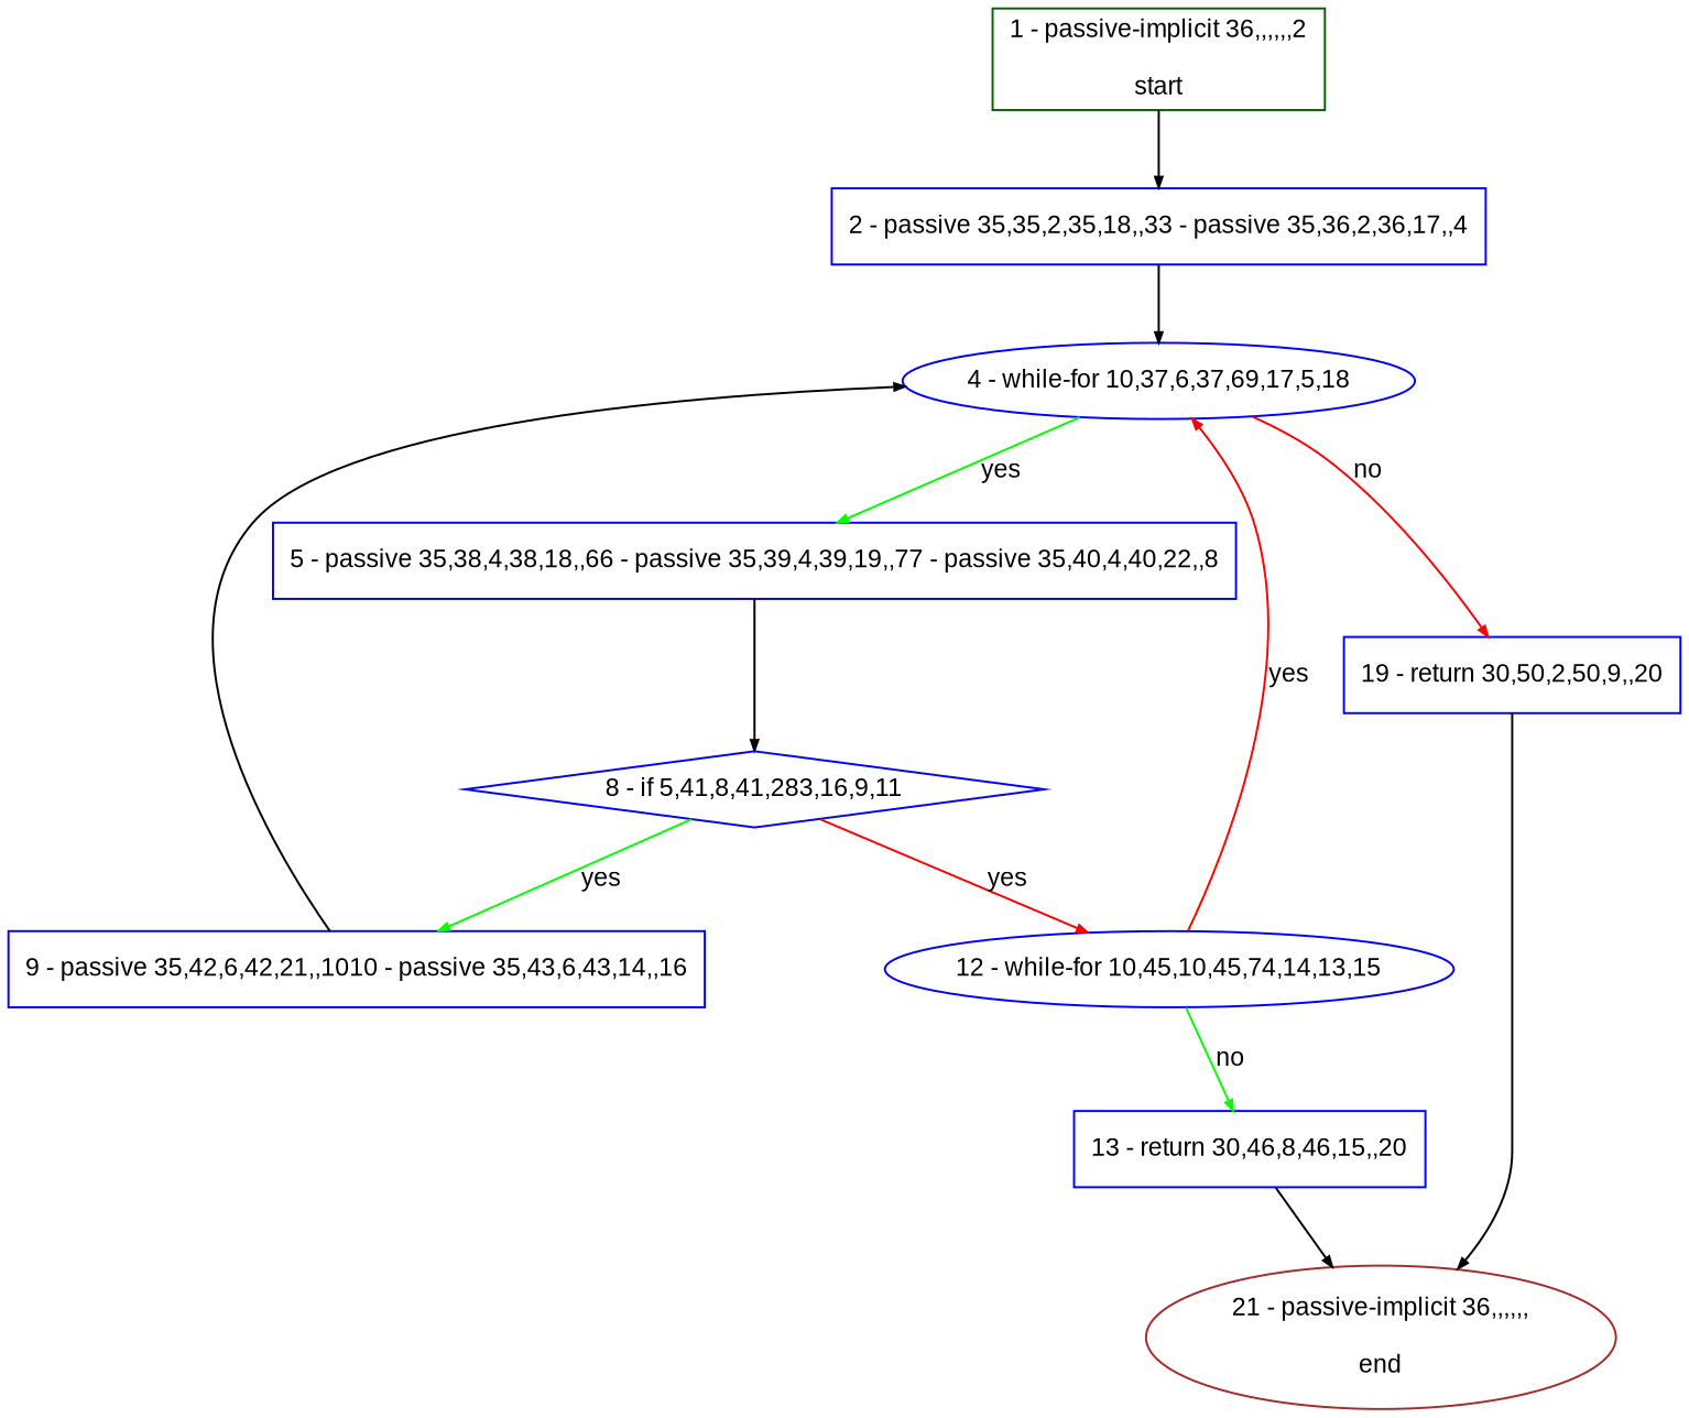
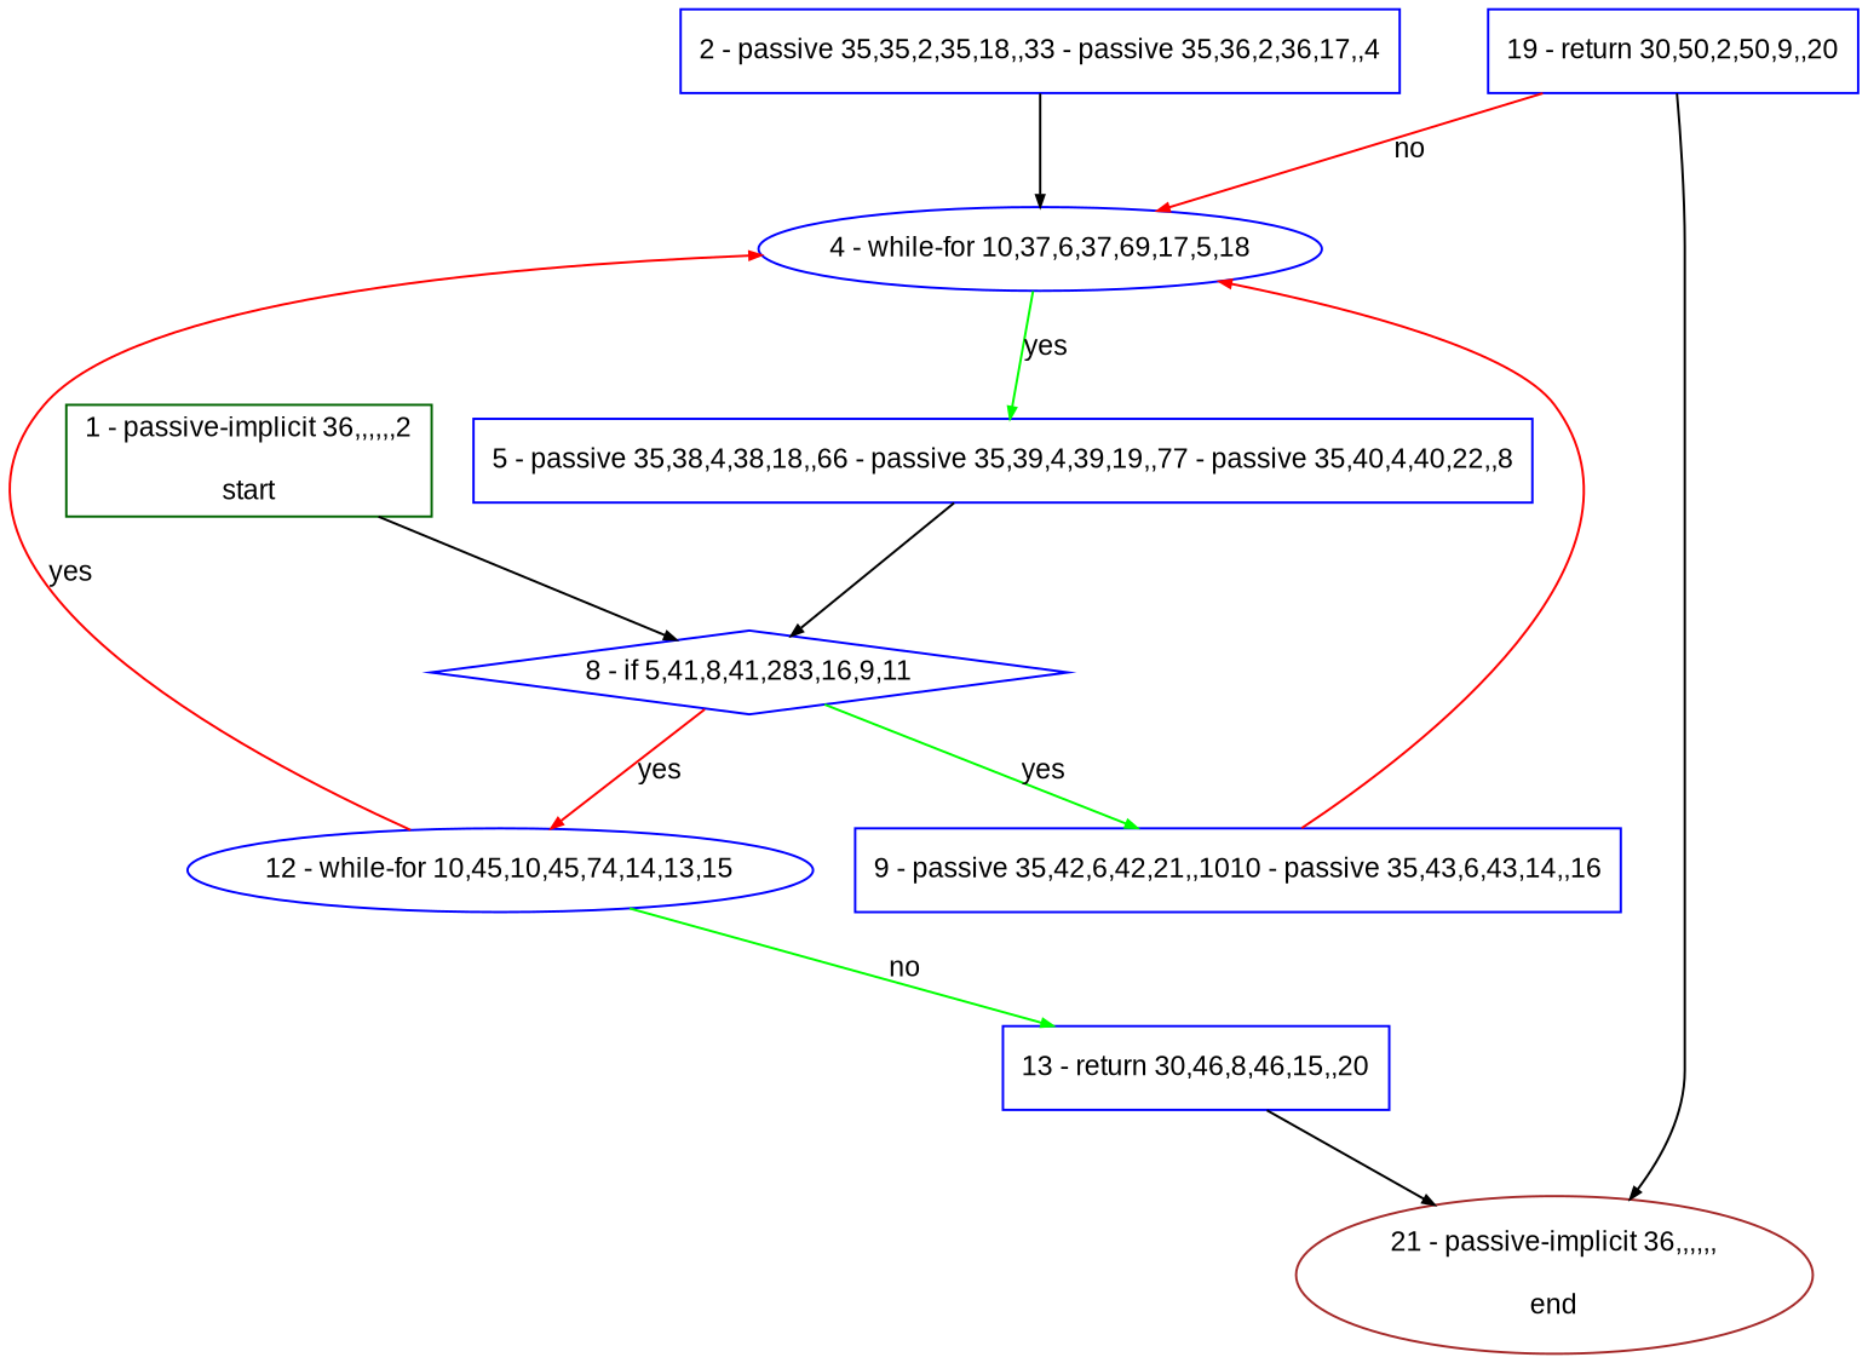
  digraph {
    bgcolor=white
    compound=true
    fillcolor="#FFFFCC"
    fontname=Arial
    fontsize=12
    pack=true
    packmode=clust
    style="rounded,filled"
    node [color="#0000ff" compound=true fillcolor="#ffffff" fixedsize=false fontname=Arial fontsize=12 node_initialized=no shape=box style=filled]
    edge [arrowhead=normal arrowsize=0.5 arrowtail=none color="#000000" compound=true dir=forward fontcolor=black fontname=Arial fontsize=12]
    n1 [label="2 - passive 35,35,2,35,18,,33 - passive 35,36,2,36,17,,4"]
    n2 [label="4 - while-for 10,37,6,37,69,17,5,18" shape=oval]
    n3 [label="5 - passive 35,38,4,38,18,,66 - passive 35,39,4,39,19,,77 - passive 35,40,4,40,22,,8"]
    n4 [label="19 - return 30,50,2,50,9,,20"]
    n5 [color="#006400" label="1 - passive-implicit 36,,,,,,2\n\nstart"]
    n6 [label="8 - if 5,41,8,41,283,16,9,11" shape=diamond]
    n7 [color="#a52a2a" label="21 - passive-implicit 36,,,,,,\n\nend" shape=ellipse]
    n8 [label="9 - passive 35,42,6,42,21,,1010 - passive 35,43,6,43,14,,16"]
    n9 [label="12 - while-for 10,45,10,45,74,14,13,15" shape=oval]
    n10 [label="13 - return 30,46,8,46,15,,20"]
    n1 -> n2
    n2 -> n3 [color="#00ff00" label=yes]
-   n2 -> n4 [color="#ff0000" label=no]
+   n4 -> n2 [color="#ff0000" label=no]
    n3 -> n6
    n4 -> n7
-   n5 -> n1
+   n5 -> n6
    n6 -> n8 [color="#00ff00" label=yes]
    n6 -> n9 [color="#ff0000" label=yes]
-   n8 -> n2
+   n8 -> n2 [color="#ff0000"]
    n9 -> n2 [color="#ff0000" label=yes]
    n9 -> n10 [color="#00ff00" label=no]
    n10 -> n7
  }
